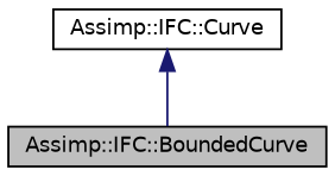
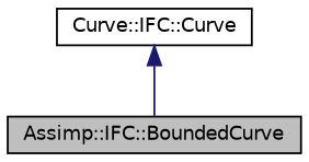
  digraph {
    node [color=black fontname=Helvetica fontsize=10 shape=record style=filled]
    n1 [fillcolor=grey75 fontcolor=black height=0.2 label="Assimp::IFC::BoundedCurve" width=0.4]
-   n2 [fillcolor=white height=0.2 label="Assimp::IFC::Curve" width=0.4]
+   n2 [fillcolor=white height=0.2 label="Curve::IFC::Curve" width=0.4]
    n2 -> n1 [color=midnightblue dir=back fontname=Helvetica fontsize=10 labelfontname=Helvetica labelfontsize=10 style=solid]
  }
